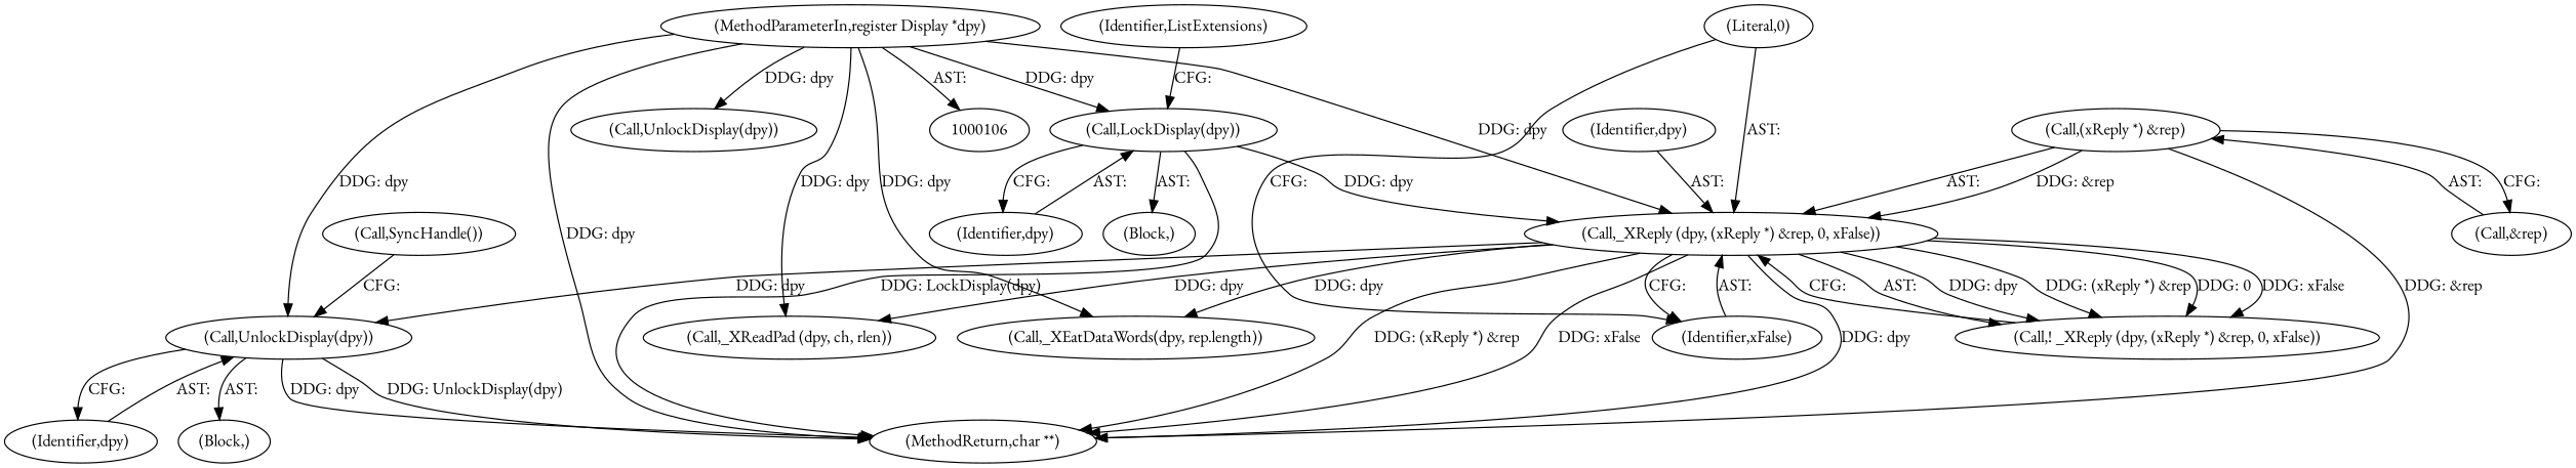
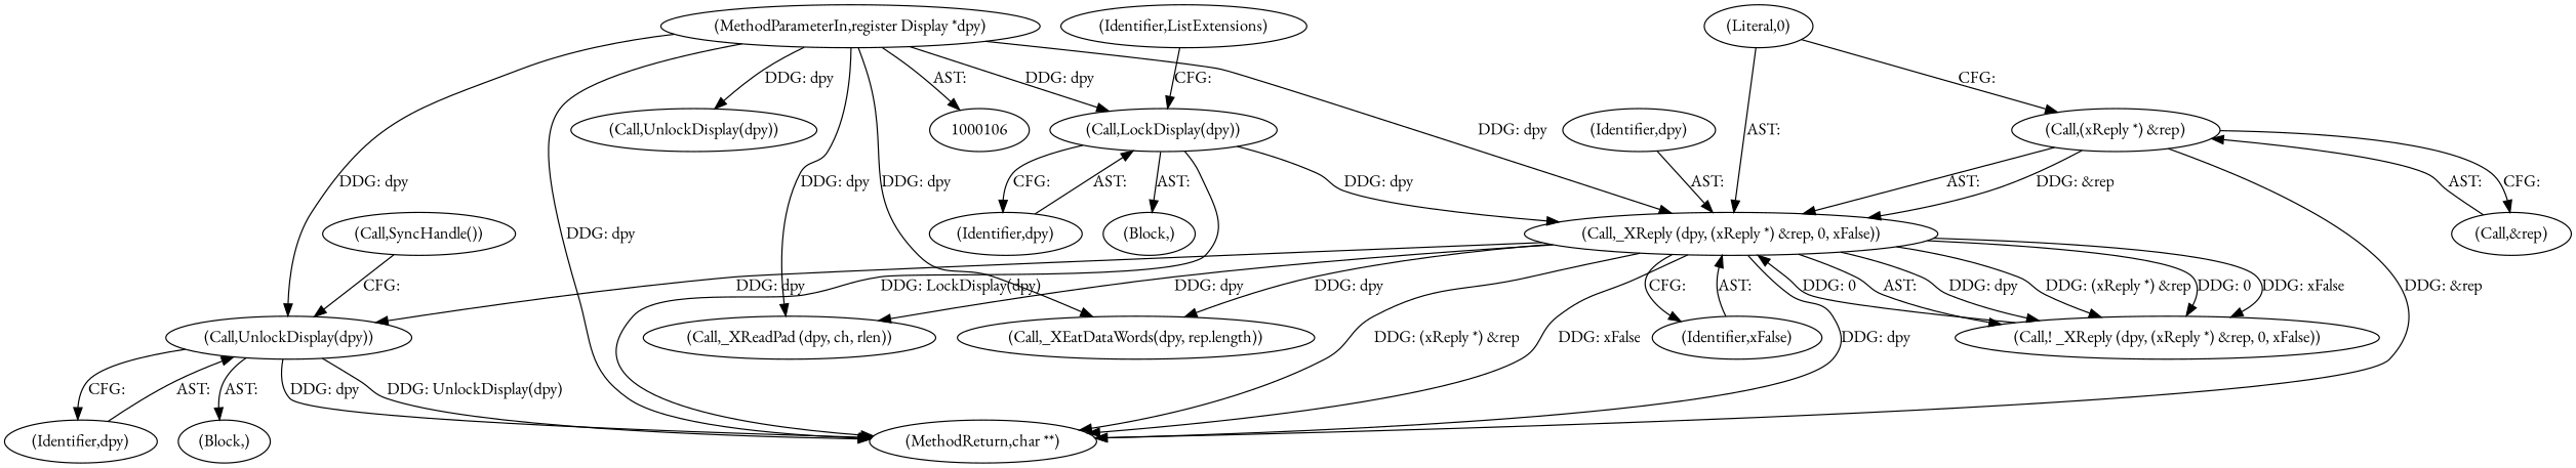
  digraph {
    fontname="EB Garamond"
    node [fontname="EB Garamond"]
    edge [fontname="EB Garamond"]
    n1 [label="(Call,UnlockDisplay(dpy))"]
    n2 [label="(MethodReturn,char **)"]
    n3 [label="(Identifier,dpy)"]
    n4 [label="(Block,)"]
    n5 [label="(Call,_XReply (dpy, (xReply *) &rep, 0, xFalse))"]
    n6 [label="(Call,! _XReply (dpy, (xReply *) &rep, 0, xFalse))"]
    n7 [label="(Call,_XReadPad (dpy, ch, rlen))"]
    n8 [label="(Call,_XEatDataWords(dpy, rep.length))"]
    n9 [label="(Identifier,xFalse)"]
    n10 [label="(Call,LockDisplay(dpy))"]
    n11 [label="(Block,)"]
    n12 [label="(Identifier,dpy)"]
    n13 [label="(MethodParameterIn,register Display *dpy)"]
    n14 [label="(Call,UnlockDisplay(dpy))"]
    1000106
    n16 [label="(Call,(xReply *) &rep)"]
    n17 [label="(Call,&rep)"]
    n18 [label="(Identifier,dpy)"]
    n19 [label="(Call,SyncHandle())"]
    n20 [label="(Identifier,ListExtensions)"]
    n21 [label="(Literal,0)"]
    n1 -> n2 [label="DDG: dpy"]
    n1 -> n2 [label="DDG: UnlockDisplay(dpy)"]
    n1 -> n3 [label="CFG: "]
    n1 -> n4 [label="AST: "]
    n3 -> n1 [label="AST: "]
    n5 -> n1 [label="DDG: dpy"]
    n5 -> n2 [label="DDG: dpy"]
    n5 -> n2 [label="DDG: (xReply *) &rep"]
    n5 -> n2 [label="DDG: xFalse"]
    n5 -> n6 [label="AST: "]
    n5 -> n6 [label="DDG: dpy"]
    n5 -> n6 [label="DDG: (xReply *) &rep"]
    n5 -> n6 [label="DDG: 0"]
    n5 -> n6 [label="DDG: xFalse"]
    n5 -> n7 [label="DDG: dpy"]
    n5 -> n8 [label="DDG: dpy"]
    n5 -> n9 [label="CFG: "]
-   n6 -> n5 [label="CFG: "]
+   n6 -> n5 [label="DDG: 0"]
    n9 -> n5 [label="AST: "]
    n10 -> n2 [label="DDG: LockDisplay(dpy)"]
    n10 -> n5 [label="DDG: dpy"]
    n10 -> n11 [label="AST: "]
    n10 -> n12 [label="CFG: "]
    n12 -> n10 [label="AST: "]
    n13 -> n1 [label="DDG: dpy"]
    n13 -> n2 [label="DDG: dpy"]
    n13 -> n5 [label="DDG: dpy"]
    n13 -> n7 [label="DDG: dpy"]
    n13 -> n8 [label="DDG: dpy"]
    n13 -> n10 [label="DDG: dpy"]
    n13 -> n14 [label="DDG: dpy"]
    n13 -> 1000106 [label="AST: "]
    n16 -> n2 [label="DDG: &rep"]
    n16 -> n5 [label="AST: "]
    n16 -> n5 [label="DDG: &rep"]
    n16 -> n17 [label="CFG: "]
    n17 -> n16 [label="AST: "]
    n18 -> n5 [label="AST: "]
    n19 -> n1 [label="CFG: "]
    n20 -> n10 [label="CFG: "]
    n21 -> n5 [label="AST: "]
-   n21 -> n9 [label="CFG: "]
+   n21 -> n16 [label="CFG: "]
  }
